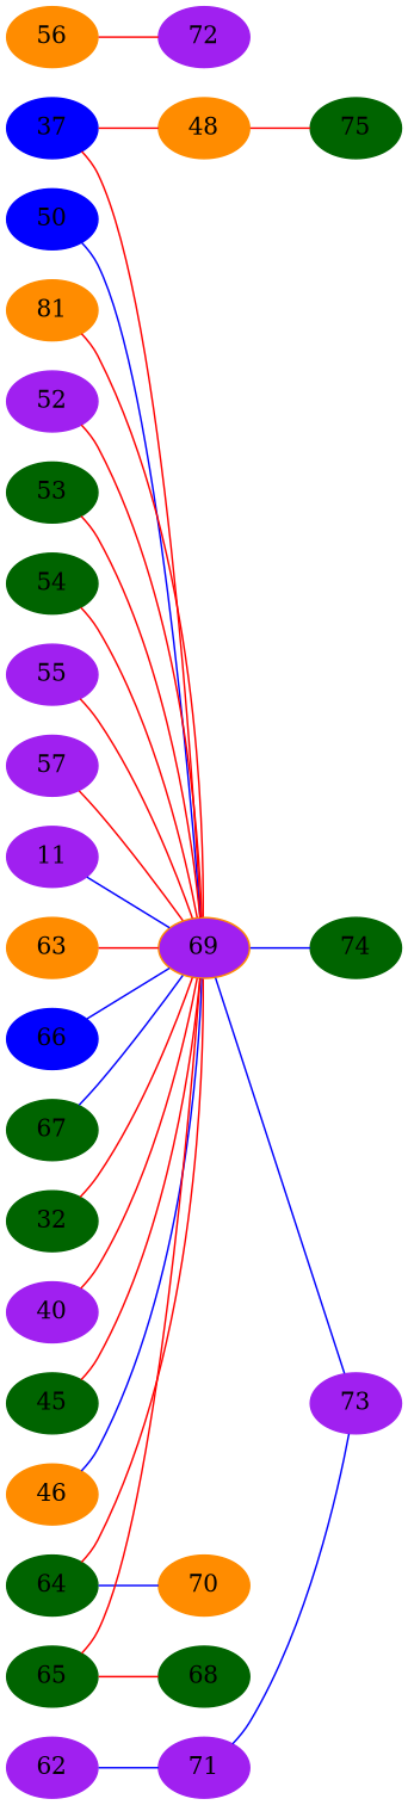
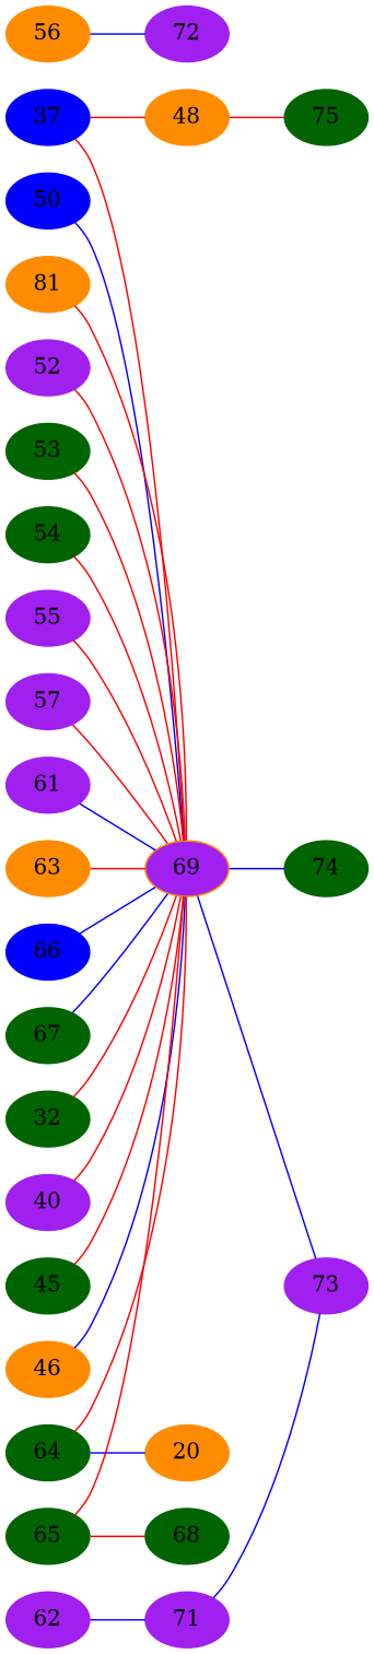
  graph {
    rankdir=LR
    node [color=darkgreen style=filled]
    edge [color=red]
    69 [color=darkorange fillcolor=purple super="+7+15+13+47+14+18+21+35+43+59+49+28+44"]
    73 [color=purple super="+60"]
    74
    32
    37 [color=blue super="+11"]
    48 [color=darkorange super="+31"]
    75
    40 [color=purple]
    45
    46 [color=darkorange]
    56 [color=darkorange]
    72 [color=purple]
    50 [color=blue]
    n14 [color=darkorange label=81]
    52 [color=purple]
    53
    54
    55 [color=purple]
    57 [color=purple super="+26"]
-   61 [color=purple label=11]
+   61 [color=purple]
    62 [color=purple]
    71 [color=purple]
    63 [color=darkorange]
    64 [super="+38"]
-   70 [color=darkorange]
+   70 [color=darkorange label=20]
    65 [super="+33"]
    68
    66 [color=blue]
    67
    69 -- 73 [color=blue]
    69 -- 74 [color=blue]
    32 -- 69
    37 -- 69
    37 -- 48
    48 -- 75
    40 -- 69
    45 -- 69
    46 -- 69 [color=blue]
-   56 -- 72
+   56 -- 72 [color=blue]
    50 -- 69 [color=blue]
    n14 -- 69
    52 -- 69
    53 -- 69
    54 -- 69
    55 -- 69
    57 -- 69
    61 -- 69 [color=blue]
    62 -- 71 [color=blue]
    71 -- 73 [color=blue]
    63 -- 69
    64 -- 69
    64 -- 70 [color=blue]
    65 -- 69
    65 -- 68
    66 -- 69 [color=blue]
    67 -- 69 [color=blue]
  }
